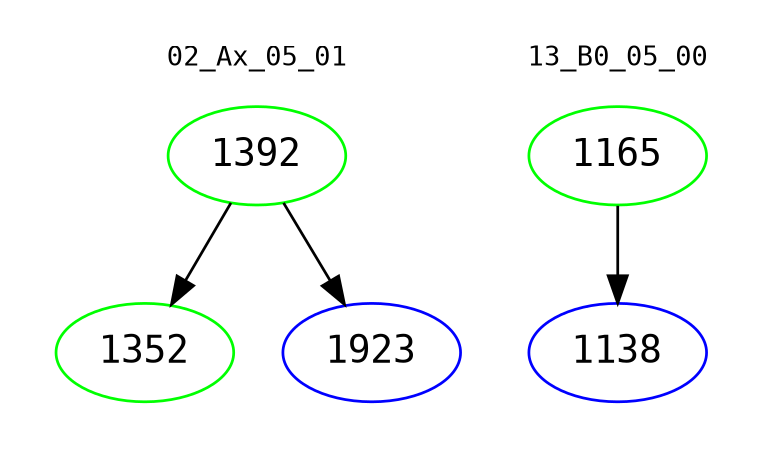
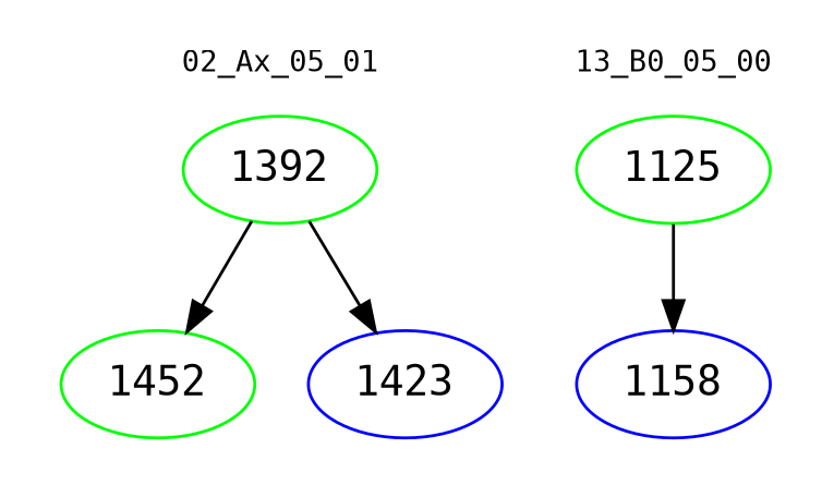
  digraph {
    fontname="DejaVu Sans Mono"
    node [color=green fontname="DejaVu Sans Mono"]
    edge [color=black fontname="DejaVu Sans Mono"]
    n1 [label=1392]
-   n2 [label=1352]
-   n3 [color=blue label=1923]
-   n4 [label=1165]
-   n5 [color=blue label=1138]
+   n2 [label=1452]
+   n3 [color=blue label=1423]
+   n4 [label=1125]
+   n5 [color=blue label=1158]
    subgraph cluster_1 {
      color=white
      fontsize=10
      label="02_Ax_05_01"
      n1
      n2
      n3
    }
    subgraph cluster_2 {
      color=white
      fontsize=10
      label="13_B0_05_00"
      n4
      n5
    }
    n1 -> n2
    n1 -> n3
    n4 -> n5
  }
